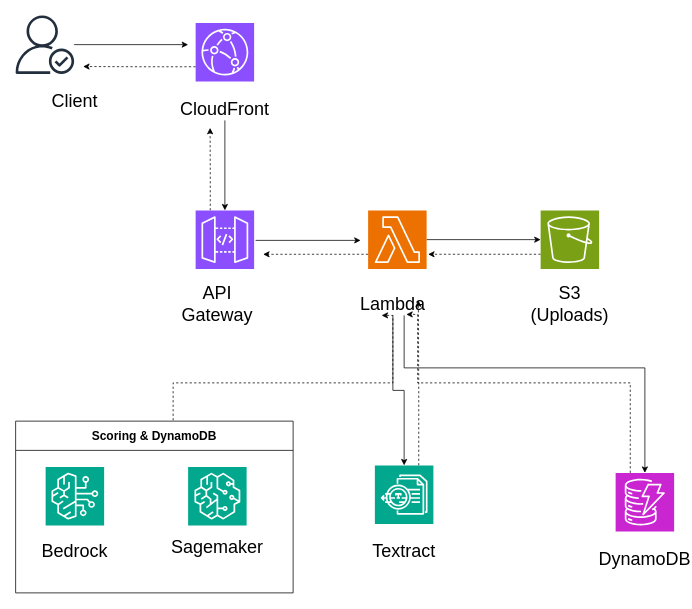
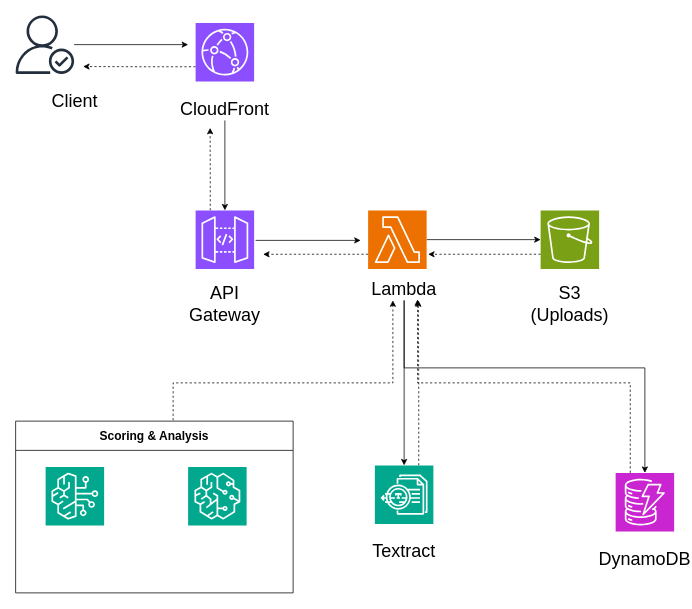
  <mxCell id="0" />
  <mxCell id="1" parent="0" />
  <mxCell id="2" style="edgeStyle=orthogonalEdgeStyle;rounded=0;orthogonalLoop=1;jettySize=auto;html=1;" edge="1" parent="1" source="4" target="11"><mxGeometry relative="1" as="geometry" /></mxCell>
  <mxCell id="3" style="edgeStyle=orthogonalEdgeStyle;rounded=0;orthogonalLoop=1;jettySize=auto;html=1;exitX=0;exitY=0.75;exitDx=0;exitDy=0;exitPerimeter=0;dashed=1;" edge="1" parent="1" source="4"><mxGeometry relative="1" as="geometry"><mxPoint x="350" y="338.571" as="targetPoint" /></mxGeometry></mxCell>
  <mxCell id="4" value="" style="sketch=0;points=[[0,0,0],[0.25,0,0],[0.5,0,0],[0.75,0,0],[1,0,0],[0,1,0],[0.25,1,0],[0.5,1,0],[0.75,1,0],[1,1,0],[0,0.25,0],[0,0.5,0],[0,0.75,0],[1,0.25,0],[1,0.5,0],[1,0.75,0]];outlineConnect=0;fontColor=#232F3E;fillColor=#ED7100;strokeColor=#ffffff;dashed=0;verticalLabelPosition=bottom;verticalAlign=top;align=center;html=1;fontSize=12;fontStyle=0;aspect=fixed;shape=mxgraph.aws4.resourceIcon;resIcon=mxgraph.aws4.lambda;" vertex="1" parent="1"><mxGeometry x="490" y="280" width="78" height="78" as="geometry" /></mxCell>
  <mxCell id="5" value="" style="sketch=0;outlineConnect=0;fontColor=#232F3E;gradientColor=none;fillColor=#232F3D;strokeColor=none;dashed=0;verticalLabelPosition=bottom;verticalAlign=top;align=center;html=1;fontSize=12;fontStyle=0;aspect=fixed;pointerEvents=1;shape=mxgraph.aws4.authenticated_user;" vertex="1" parent="1"><mxGeometry x="20" y="20" width="78" height="78" as="geometry" /></mxCell>
  <mxCell id="6" style="edgeStyle=orthogonalEdgeStyle;rounded=0;orthogonalLoop=1;jettySize=auto;html=1;exitX=0;exitY=0.75;exitDx=0;exitDy=0;exitPerimeter=0;dashed=1;" edge="1" parent="1" source="7"><mxGeometry relative="1" as="geometry"><mxPoint x="110" y="88.194" as="targetPoint" /></mxGeometry></mxCell>
  <mxCell id="7" value="" style="sketch=0;points=[[0,0,0],[0.25,0,0],[0.5,0,0],[0.75,0,0],[1,0,0],[0,1,0],[0.25,1,0],[0.5,1,0],[0.75,1,0],[1,1,0],[0,0.25,0],[0,0.5,0],[0,0.75,0],[1,0.25,0],[1,0.5,0],[1,0.75,0]];outlineConnect=0;fontColor=#232F3E;fillColor=#8C4FFF;strokeColor=#ffffff;dashed=0;verticalLabelPosition=bottom;verticalAlign=top;align=center;html=1;fontSize=12;fontStyle=0;aspect=fixed;shape=mxgraph.aws4.resourceIcon;resIcon=mxgraph.aws4.cloudfront;" vertex="1" parent="1"><mxGeometry x="260" y="30" width="78" height="78" as="geometry" /></mxCell>
  <mxCell id="8" style="edgeStyle=orthogonalEdgeStyle;rounded=0;orthogonalLoop=1;jettySize=auto;html=1;exitX=0.25;exitY=0;exitDx=0;exitDy=0;exitPerimeter=0;dashed=1;" edge="1" parent="1" source="9"><mxGeometry relative="1" as="geometry"><mxPoint x="279.286" y="170" as="targetPoint" /></mxGeometry></mxCell>
  <mxCell id="9" value="" style="sketch=0;points=[[0,0,0],[0.25,0,0],[0.5,0,0],[0.75,0,0],[1,0,0],[0,1,0],[0.25,1,0],[0.5,1,0],[0.75,1,0],[1,1,0],[0,0.25,0],[0,0.5,0],[0,0.75,0],[1,0.25,0],[1,0.5,0],[1,0.75,0]];outlineConnect=0;fontColor=#232F3E;fillColor=#8C4FFF;strokeColor=#ffffff;dashed=0;verticalLabelPosition=bottom;verticalAlign=top;align=center;html=1;fontSize=12;fontStyle=0;aspect=fixed;shape=mxgraph.aws4.resourceIcon;resIcon=mxgraph.aws4.api_gateway;" vertex="1" parent="1"><mxGeometry x="260" y="280" width="78" height="78" as="geometry" /></mxCell>
  <mxCell id="10" style="edgeStyle=orthogonalEdgeStyle;rounded=0;orthogonalLoop=1;jettySize=auto;html=1;exitX=0;exitY=0.75;exitDx=0;exitDy=0;exitPerimeter=0;dashed=1;" edge="1" parent="1" source="11"><mxGeometry relative="1" as="geometry"><mxPoint x="570" y="338.5" as="targetPoint" /></mxGeometry></mxCell>
  <mxCell id="11" value="" style="sketch=0;points=[[0,0,0],[0.25,0,0],[0.5,0,0],[0.75,0,0],[1,0,0],[0,1,0],[0.25,1,0],[0.5,1,0],[0.75,1,0],[1,1,0],[0,0.25,0],[0,0.5,0],[0,0.75,0],[1,0.25,0],[1,0.5,0],[1,0.75,0]];outlineConnect=0;fontColor=#232F3E;fillColor=#7AA116;strokeColor=#ffffff;dashed=0;verticalLabelPosition=bottom;verticalAlign=top;align=center;html=1;fontSize=12;fontStyle=0;aspect=fixed;shape=mxgraph.aws4.resourceIcon;resIcon=mxgraph.aws4.s3;" vertex="1" parent="1"><mxGeometry x="720" y="280" width="78" height="78" as="geometry" /></mxCell>
  <mxCell id="12" value="Client" style="text;strokeColor=none;align=center;fillColor=none;html=1;verticalAlign=middle;whiteSpace=wrap;rounded=0;strokeWidth=18;fontSize=24;" vertex="1" parent="1"><mxGeometry x="69" y="120" width="60" height="30" as="geometry" /></mxCell>
  <mxCell id="13" value="CloudFront" style="text;strokeColor=none;align=center;fillColor=none;html=1;verticalAlign=middle;whiteSpace=wrap;rounded=0;strokeWidth=18;fontSize=24;" vertex="1" parent="1"><mxGeometry x="269" y="130" width="60" height="30" as="geometry" /></mxCell>
- <mxCell id="14" value="API Gateway" style="text;strokeColor=none;align=center;fillColor=none;html=1;verticalAlign=middle;whiteSpace=wrap;rounded=0;strokeWidth=18;fontSize=24;" vertex="1" parent="1"><mxGeometry x="259" y="390" width="60" height="30" as="geometry" /></mxCell>
+ <mxCell id="14" value="API Gateway" style="text;strokeColor=none;align=center;fillColor=none;html=1;verticalAlign=middle;whiteSpace=wrap;rounded=0;strokeWidth=18;fontSize=24;" vertex="1" parent="1"><mxGeometry x="269" y="390" width="60" height="30" as="geometry" /></mxCell>
  <mxCell id="15" style="edgeStyle=orthogonalEdgeStyle;rounded=0;orthogonalLoop=1;jettySize=auto;html=1;" edge="1" parent="1" source="16" target="26"><mxGeometry relative="1" as="geometry"><Array as="points"><mxPoint x="538" y="490" /><mxPoint x="859" y="490" /></Array></mxGeometry></mxCell>
- <mxCell id="16" value="Lambda" style="text;strokeColor=none;align=center;fillColor=none;html=1;verticalAlign=middle;whiteSpace=wrap;rounded=0;strokeWidth=18;fontSize=24;" vertex="1" parent="1"><mxGeometry x="493" y="390" width="60" height="30" as="geometry" /></mxCell>
+ <mxCell id="16" value="Lambda" style="text;strokeColor=none;align=center;fillColor=none;html=1;verticalAlign=middle;whiteSpace=wrap;rounded=0;strokeWidth=18;fontSize=24;" vertex="1" parent="1"><mxGeometry x="508" y="370" width="60" height="30" as="geometry" /></mxCell>
  <mxCell id="17" value="S3 (Uploads)" style="text;strokeColor=none;align=center;fillColor=none;html=1;verticalAlign=middle;whiteSpace=wrap;rounded=0;strokeWidth=18;fontSize=24;" vertex="1" parent="1"><mxGeometry x="729" y="390" width="60" height="30" as="geometry" /></mxCell>
  <mxCell id="18" value="" style="endArrow=classic;html=1;rounded=0;" edge="1" parent="1" source="5"><mxGeometry width="50" height="50" relative="1" as="geometry"><mxPoint x="290" y="460" as="sourcePoint" /><mxPoint x="250" y="59" as="targetPoint" /></mxGeometry></mxCell>
  <mxCell id="19" value="" style="endArrow=classic;html=1;rounded=0;" edge="1" parent="1"><mxGeometry width="50" height="50" relative="1" as="geometry"><mxPoint x="340" y="320" as="sourcePoint" /><mxPoint x="480" y="320" as="targetPoint" /></mxGeometry></mxCell>
  <mxCell id="20" style="edgeStyle=orthogonalEdgeStyle;rounded=0;orthogonalLoop=1;jettySize=auto;html=1;entryX=0.5;entryY=0;entryDx=0;entryDy=0;entryPerimeter=0;" edge="1" parent="1" source="13" target="9"><mxGeometry relative="1" as="geometry" /></mxCell>
  <mxCell id="21" value="" style="group" vertex="1" connectable="0" parent="1"><mxGeometry x="499" y="620" width="78" height="130" as="geometry" /></mxCell>
  <mxCell id="22" style="edgeStyle=orthogonalEdgeStyle;rounded=0;orthogonalLoop=1;jettySize=auto;html=1;exitX=0.75;exitY=0;exitDx=0;exitDy=0;exitPerimeter=0;dashed=1;" edge="1" parent="21" source="23"><mxGeometry relative="1" as="geometry"><mxPoint x="58" y="-220" as="targetPoint" /><Array as="points"><mxPoint x="58" y="-100" /></Array></mxGeometry></mxCell>
  <mxCell id="23" value="" style="sketch=0;points=[[0,0,0],[0.25,0,0],[0.5,0,0],[0.75,0,0],[1,0,0],[0,1,0],[0.25,1,0],[0.5,1,0],[0.75,1,0],[1,1,0],[0,0.25,0],[0,0.5,0],[0,0.75,0],[1,0.25,0],[1,0.5,0],[1,0.75,0]];outlineConnect=0;fontColor=#232F3E;fillColor=#01A88D;strokeColor=#ffffff;dashed=0;verticalLabelPosition=bottom;verticalAlign=top;align=center;html=1;fontSize=12;fontStyle=0;aspect=fixed;shape=mxgraph.aws4.resourceIcon;resIcon=mxgraph.aws4.textract;" vertex="1" parent="21"><mxGeometry width="78" height="78" as="geometry" /></mxCell>
  <mxCell id="24" value="Textract" style="text;strokeColor=none;align=center;fillColor=none;html=1;verticalAlign=middle;whiteSpace=wrap;rounded=0;strokeWidth=18;fontSize=24;" vertex="1" parent="21"><mxGeometry x="9" y="100" width="60" height="30" as="geometry" /></mxCell>
  <mxCell id="25" value="" style="group" vertex="1" connectable="0" parent="1"><mxGeometry x="820" y="630" width="78" height="130" as="geometry" /></mxCell>
  <mxCell id="26" value="" style="sketch=0;points=[[0,0,0],[0.25,0,0],[0.5,0,0],[0.75,0,0],[1,0,0],[0,1,0],[0.25,1,0],[0.5,1,0],[0.75,1,0],[1,1,0],[0,0.25,0],[0,0.5,0],[0,0.75,0],[1,0.25,0],[1,0.5,0],[1,0.75,0]];outlineConnect=0;fontColor=#232F3E;fillColor=#C925D1;strokeColor=#ffffff;dashed=0;verticalLabelPosition=bottom;verticalAlign=top;align=center;html=1;fontSize=12;fontStyle=0;aspect=fixed;shape=mxgraph.aws4.resourceIcon;resIcon=mxgraph.aws4.dynamodb;" vertex="1" parent="25"><mxGeometry width="78" height="78" as="geometry" /></mxCell>
  <mxCell id="27" value="DynamoDB" style="text;strokeColor=none;align=center;fillColor=none;html=1;verticalAlign=middle;whiteSpace=wrap;rounded=0;strokeWidth=18;fontSize=24;" vertex="1" parent="25"><mxGeometry x="9" y="100" width="60" height="30" as="geometry" /></mxCell>
  <mxCell id="28" style="edgeStyle=orthogonalEdgeStyle;rounded=0;orthogonalLoop=1;jettySize=auto;html=1;entryX=0.5;entryY=0;entryDx=0;entryDy=0;entryPerimeter=0;" edge="1" parent="1" source="16" target="23"><mxGeometry relative="1" as="geometry" /></mxCell>
  <mxCell id="29" style="edgeStyle=orthogonalEdgeStyle;rounded=0;orthogonalLoop=1;jettySize=auto;html=1;entryX=0.25;entryY=1;entryDx=0;entryDy=0;dashed=1;" edge="1" parent="1" target="16"><mxGeometry relative="1" as="geometry"><mxPoint x="230" y="560" as="sourcePoint" /><Array as="points"><mxPoint x="230" y="510" /><mxPoint x="523" y="510" /></Array></mxGeometry></mxCell>
- <mxCell id="30" value="&lt;font style=&quot;font-size: 16px; line-height: 200%;&quot;&gt;Scoring &amp;amp; DynamoDB&lt;/font&gt;" style="swimlane;whiteSpace=wrap;html=1;startSize=39;" vertex="1" parent="1"><mxGeometry x="20" y="561" width="370" height="229" as="geometry" /></mxCell>
+ <mxCell id="30" value="&lt;font style=&quot;font-size: 16px; line-height: 200%;&quot;&gt;Scoring &amp;amp; Analysis&lt;/font&gt;" style="swimlane;whiteSpace=wrap;html=1;startSize=39;" vertex="1" parent="1"><mxGeometry x="20" y="561" width="370" height="229" as="geometry" /></mxCell>
  <mxCell id="31" value="" style="group" vertex="1" connectable="0" parent="30"><mxGeometry x="40" y="61" width="78" height="128" as="geometry" /></mxCell>
  <mxCell id="32" value="" style="sketch=0;points=[[0,0,0],[0.25,0,0],[0.5,0,0],[0.75,0,0],[1,0,0],[0,1,0],[0.25,1,0],[0.5,1,0],[0.75,1,0],[1,1,0],[0,0.25,0],[0,0.5,0],[0,0.75,0],[1,0.25,0],[1,0.5,0],[1,0.75,0]];outlineConnect=0;fontColor=#232F3E;fillColor=#01A88D;strokeColor=#ffffff;dashed=0;verticalLabelPosition=bottom;verticalAlign=top;align=center;html=1;fontSize=12;fontStyle=0;aspect=fixed;shape=mxgraph.aws4.resourceIcon;resIcon=mxgraph.aws4.bedrock;" vertex="1" parent="31"><mxGeometry width="78" height="78" as="geometry" /></mxCell>
- <mxCell id="33" value="Bedrock" style="text;strokeColor=none;align=center;fillColor=none;html=1;verticalAlign=middle;whiteSpace=wrap;rounded=0;strokeWidth=18;fontSize=24;" vertex="1" parent="31"><mxGeometry x="9" y="98" width="60" height="30" as="geometry" /></mxCell>
  <mxCell id="34" value="" style="group" vertex="1" connectable="0" parent="30"><mxGeometry x="230" y="61" width="78" height="122" as="geometry" /></mxCell>
  <mxCell id="35" value="" style="sketch=0;points=[[0,0,0],[0.25,0,0],[0.5,0,0],[0.75,0,0],[1,0,0],[0,1,0],[0.25,1,0],[0.5,1,0],[0.75,1,0],[1,1,0],[0,0.25,0],[0,0.5,0],[0,0.75,0],[1,0.25,0],[1,0.5,0],[1,0.75,0]];outlineConnect=0;fontColor=#232F3E;fillColor=#01A88D;strokeColor=#ffffff;dashed=0;verticalLabelPosition=bottom;verticalAlign=top;align=center;html=1;fontSize=12;fontStyle=0;aspect=fixed;shape=mxgraph.aws4.resourceIcon;resIcon=mxgraph.aws4.sagemaker;" vertex="1" parent="34"><mxGeometry width="78" height="78" as="geometry" /></mxCell>
- <mxCell id="36" value="Sagemaker" style="text;strokeColor=none;align=center;fillColor=none;html=1;verticalAlign=middle;whiteSpace=wrap;rounded=0;strokeWidth=18;fontSize=24;" vertex="1" parent="34"><mxGeometry x="9" y="92" width="60" height="30" as="geometry" /></mxCell>
  <mxCell id="37" style="edgeStyle=orthogonalEdgeStyle;rounded=0;orthogonalLoop=1;jettySize=auto;html=1;exitX=0.25;exitY=0;exitDx=0;exitDy=0;exitPerimeter=0;dashed=1;entryX=0.798;entryY=0.958;entryDx=0;entryDy=0;entryPerimeter=0;" edge="1" parent="1" source="26" target="16"><mxGeometry relative="1" as="geometry"><mxPoint x="570" y="410" as="targetPoint" /><Array as="points"><mxPoint x="840" y="510" /><mxPoint x="556" y="510" /></Array></mxGeometry></mxCell>
